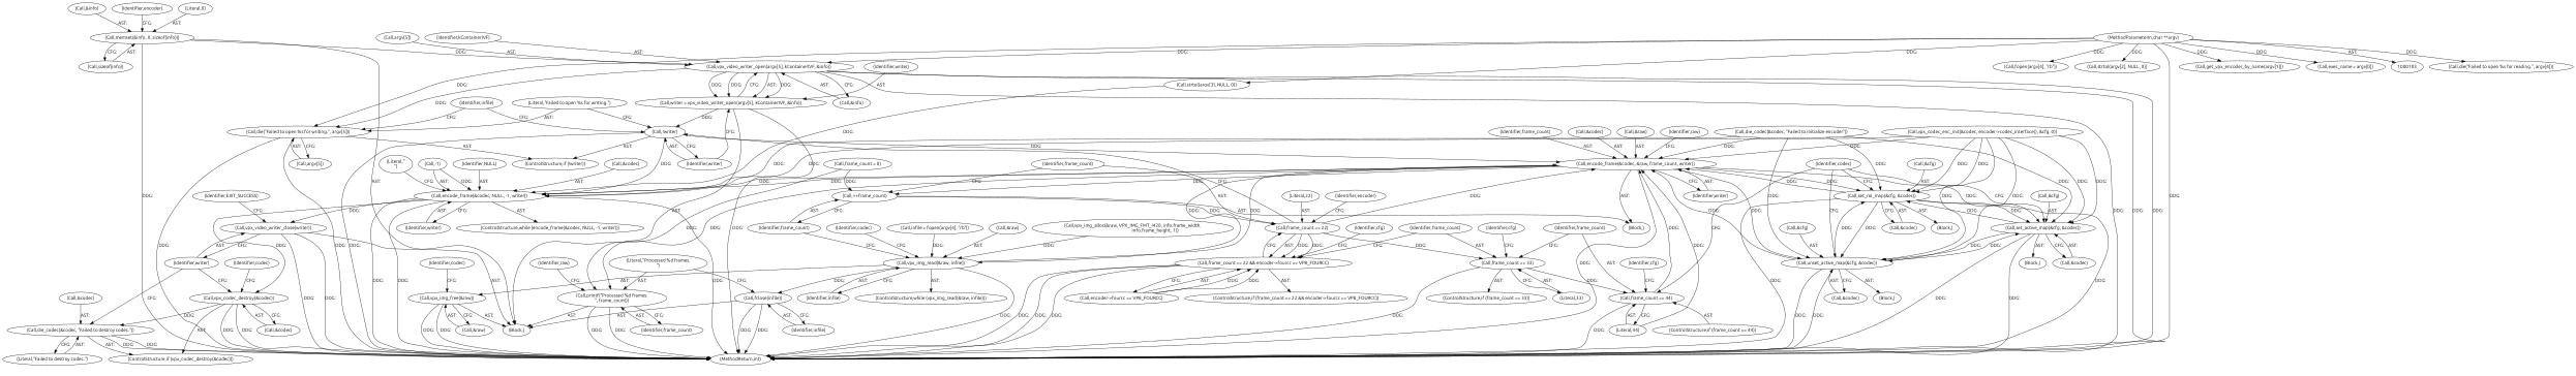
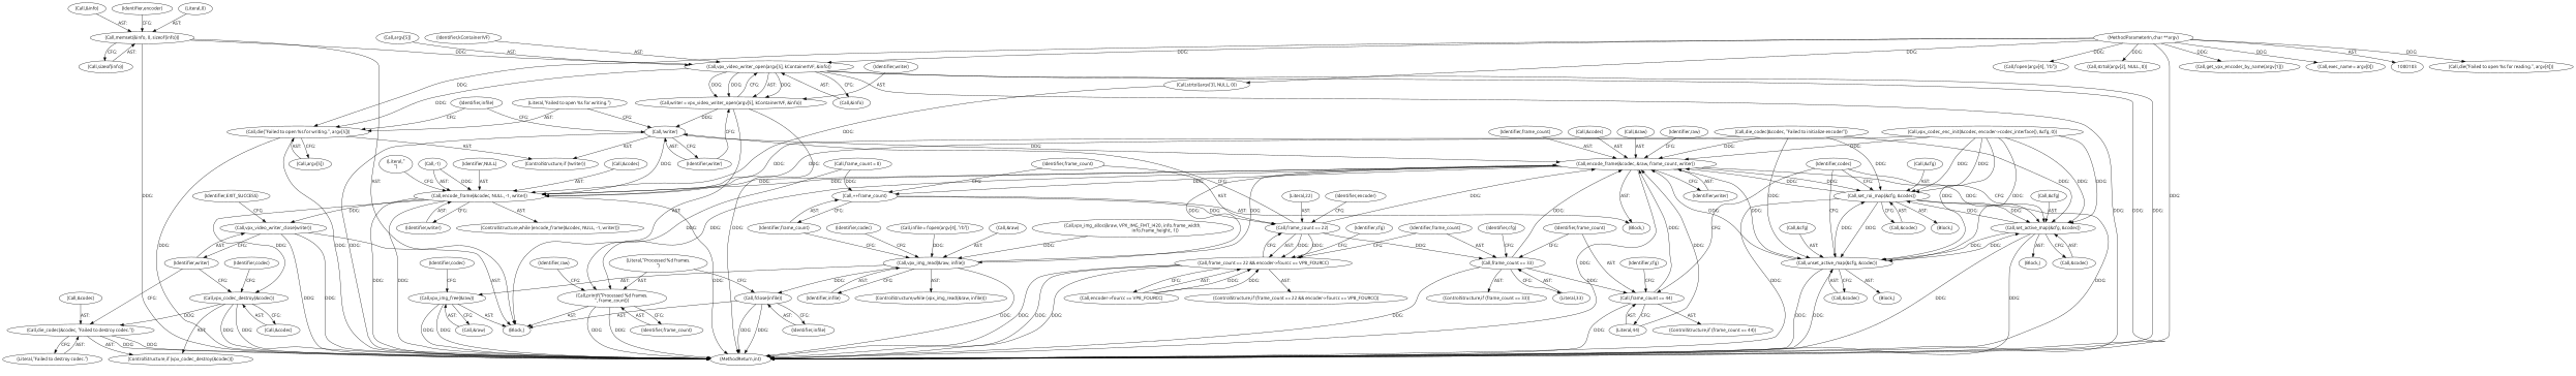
  digraph {
    fontname=Ubuntu
    node [fontname=Ubuntu]
    edge [fontname=Ubuntu]
    n1 [label="(Call,vpx_video_writer_open(argv[5], kContainerIVF, &info))"]
    n2 [label="(Call,writer = vpx_video_writer_open(argv[5], kContainerIVF, &info))"]
    n3 [label="(Call,die(\"Failed to open %s for writing.\", argv[5]))"]
    n4 [label="(MethodReturn,int)"]
    n5 [label="(Call,&info)"]
    n6 [label="(Block,)"]
    n7 [label="(Call,!writer)"]
    n8 [label="(ControlStructure,if (!writer))"]
    n9 [label="(Call,argv[5])"]
    n10 [label="(MethodParameterIn,char **argv)"]
    n11 [label="(Call,die(\"Failed to open %s for reading.\", argv[4]))"]
    n12 [label="(Call,fopen(argv[4], \"rb\"))"]
    n13 [label="(Call,strtol(argv[2], NULL, 0))"]
    n14 [label="(Call,strtol(argv[3], NULL, 0))"]
    n15 [label="(Call,get_vpx_encoder_by_name(argv[1]))"]
    n16 [label="(Call,exec_name = argv[0])"]
    1000103
    n18 [label="(Call,encode_frame(&codec, NULL, -1, writer))"]
    n19 [label="(Call,memset(&info, 0, sizeof(info)))"]
    n20 [label="(Call,sizeof(info))"]
    n21 [label="(Call,encode_frame(&codec, &raw, frame_count, writer))"]
    n22 [label="(Identifier,writer)"]
    n23 [label="(Call,vpx_img_read(&raw, infile))"]
    n24 [label="(Call,++frame_count)"]
    n25 [label="(Call,set_roi_map(&cfg, &codec))"]
    n26 [label="(Call,set_active_map(&cfg, &codec))"]
    n27 [label="(Call,unset_active_map(&cfg, &codec))"]
    n28 [label="(Call,printf(\"Processed %d frames.\n\", frame_count))"]
    n29 [label="(Identifier,writer)"]
    n30 [label="(Block,)"]
    n31 [label="(Call,vpx_codec_destroy(&codec))"]
    n32 [label="(Call,vpx_video_writer_close(writer))"]
    n33 [label="(ControlStructure,while (encode_frame(&codec, NULL, -1, writer)))"]
    n34 [label="(Identifier,writer)"]
    n35 [label="(Call,fclose(infile))"]
    n36 [label="(Call,vpx_img_free(&raw))"]
    n37 [label="(Identifier,infile)"]
    n38 [label="(ControlStructure,while (vpx_img_read(&raw, infile)))"]
    n39 [label="(Call,frame_count == 22)"]
    n40 [label="(Identifier,frame_count)"]
    n41 [label="(Call,&codec)"]
    n42 [label="(Block,)"]
    n43 [label="(Call,&codec)"]
    n44 [label="(Block,)"]
    n45 [label="(Call,&codec)"]
    n46 [label="(Block,)"]
    n47 [label="(Identifier,frame_count)"]
    n48 [label="(Identifier,infile)"]
    n49 [label="(Call,&raw)"]
    n50 [label="(Call,frame_count == 22 && encoder->fourcc == VP8_FOURCC)"]
    n51 [label="(Call,frame_count == 33)"]
    n52 [label="(ControlStructure,if (frame_count == 22 && encoder->fourcc == VP8_FOURCC))"]
    n53 [label="(Call,encoder->fourcc == VP8_FOURCC)"]
    n54 [label="(Call,frame_count == 44)"]
    n55 [label="(Literal,33)"]
    n56 [label="(ControlStructure,if (frame_count == 33))"]
    n57 [label="(Literal,22)"]
    n58 [label="(ControlStructure,if (frame_count == 44))"]
    n59 [label="(Literal,44)"]
    n60 [label="(Call,die_codec(&codec, \"Failed to destroy codec.\"))"]
    n61 [label="(Call,&codec)"]
    n62 [label="(ControlStructure,if (vpx_codec_destroy(&codec)))"]
    n63 [label="(Identifier,writer)"]
    n64 [label="(Literal,\"Failed to destroy codec.\")"]
    n65 [label="(Identifier,cfg)"]
    n66 [label="(Identifier,encoder)"]
    n67 [label="(Call,&raw)"]
    n68 [label="(Call,vpx_img_alloc(&raw, VPX_IMG_FMT_I420, info.frame_width,\n                                             info.frame_height, 1))"]
    n69 [label="(Call,-1)"]
    n70 [label="(Identifier,cfg)"]
    n71 [label="(Identifier,codec)"]
    n72 [label="(Call,&cfg)"]
    n73 [label="(Call,&cfg)"]
    n74 [label="(Identifier,infile)"]
    n75 [label="(Call,&raw)"]
    n76 [label="(Call,&codec)"]
    n77 [label="(Call,&cfg)"]
    n78 [label="(Identifier,raw)"]
    n79 [label="(Call,&info)"]
    n80 [label="(Identifier,encoder)"]
    n81 [label="(Identifier,cfg)"]
    n82 [label="(Literal,\"Processed %d frames.\n\")"]
    n83 [label="(Identifier,codec)"]
    n84 [label="(Identifier,codec)"]
    n85 [label="(Identifier,raw)"]
    n86 [label="(Call,frame_count = 0)"]
    n87 [label="(Call,&codec)"]
    n88 [label="(Identifier,frame_count)"]
    n89 [label="(Identifier,frame_count)"]
    n90 [label="(Identifier,writer)"]
    n91 [label="(Call,die_codec(&codec, \"Failed to initialize encoder\"))"]
    n92 [label="(Literal,\"\n\")"]
    n93 [label="(Identifier,NULL)"]
    n94 [label="(Call,argv[5])"]
    n95 [label="(Call,&codec)"]
    n96 [label="(Identifier,EXIT_SUCCESS)"]
    n97 [label="(Identifier,kContainerIVF)"]
    n98 [label="(Literal,0)"]
    n99 [label="(Literal,\"Failed to open %s for writing.\")"]
    n100 [label="(Identifier,frame_count)"]
    n101 [label="(Call,vpx_codec_enc_init(&codec, encoder->codec_interface(), &cfg, 0))"]
    n102 [label="(Call,infile = fopen(argv[4], \"rb\"))"]
    n103 [label="(Identifier,frame_count)"]
    n104 [label="(Identifier,codec)"]
    n1 -> n2 [label="AST: "]
    n1 -> n2 [label="DDG: "]
    n1 -> n2 [label="DDG: "]
    n1 -> n2 [label="DDG: "]
    n1 -> n3 [label="DDG: "]
    n1 -> n4 [label="DDG: "]
    n1 -> n4 [label="DDG: "]
    n1 -> n4 [label="DDG: "]
    n1 -> n5 [label="CFG: "]
    n2 -> n1 [label="CFG: "]
    n2 -> n4 [label="DDG: "]
    n2 -> n6 [label="AST: "]
    n2 -> n7 [label="DDG: "]
    n3 -> n4 [label="DDG: "]
    n3 -> n4 [label="DDG: "]
    n3 -> n8 [label="AST: "]
    n3 -> n9 [label="CFG: "]
    n5 -> n1 [label="AST: "]
    n7 -> n4 [label="DDG: "]
    n7 -> n8 [label="AST: "]
    n7 -> n18 [label="DDG: "]
    n7 -> n21 [label="DDG: "]
    n7 -> n22 [label="CFG: "]
    n9 -> n3 [label="AST: "]
    n10 -> n1 [label="DDG: "]
    n10 -> n3 [label="DDG: "]
    n10 -> n4 [label="DDG: "]
    n10 -> n11 [label="DDG: "]
    n10 -> n12 [label="DDG: "]
    n10 -> n13 [label="DDG: "]
    n10 -> n14 [label="DDG: "]
    n10 -> n15 [label="DDG: "]
    n10 -> n16 [label="DDG: "]
    n10 -> 1000103 [label="AST: "]
    n14 -> n18 [label="DDG: "]
    n18 -> n4 [label="DDG: "]
    n18 -> n4 [label="DDG: "]
    n18 -> n4 [label="DDG: "]
    n18 -> n31 [label="DDG: "]
    n18 -> n32 [label="DDG: "]
    n18 -> n33 [label="AST: "]
    n18 -> n34 [label="CFG: "]
    n19 -> n1 [label="DDG: "]
    n19 -> n4 [label="DDG: "]
    n19 -> n6 [label="AST: "]
    n19 -> n20 [label="CFG: "]
    n20 -> n19 [label="AST: "]
    n21 -> n4 [label="DDG: "]
    n21 -> n18 [label="DDG: "]
    n21 -> n18 [label="DDG: "]
    n21 -> n23 [label="DDG: "]
    n21 -> n24 [label="DDG: "]
    n21 -> n25 [label="DDG: "]
    n21 -> n26 [label="DDG: "]
    n21 -> n27 [label="DDG: "]
    n21 -> n28 [label="DDG: "]
    n21 -> n29 [label="CFG: "]
    n21 -> n30 [label="AST: "]
    n22 -> n2 [label="CFG: "]
    n22 -> n7 [label="AST: "]
    n23 -> n4 [label="DDG: "]
    n23 -> n21 [label="DDG: "]
    n23 -> n35 [label="DDG: "]
    n23 -> n36 [label="AST: "]
    n23 -> n37 [label="CFG: "]
    n23 -> n38 [label="AST: "]
    n24 -> n30 [label="AST: "]
    n24 -> n39 [label="DDG: "]
    n24 -> n40 [label="CFG: "]
    n25 -> n4 [label="DDG: "]
    n25 -> n4 [label="DDG: "]
    n25 -> n21 [label="DDG: "]
    n25 -> n26 [label="DDG: "]
    n25 -> n27 [label="DDG: "]
    n25 -> n41 [label="CFG: "]
    n25 -> n42 [label="AST: "]
    n26 -> n4 [label="DDG: "]
    n26 -> n4 [label="DDG: "]
    n26 -> n25 [label="DDG: "]
    n26 -> n27 [label="DDG: "]
    n26 -> n43 [label="CFG: "]
    n26 -> n44 [label="AST: "]
    n27 -> n4 [label="DDG: "]
    n27 -> n4 [label="DDG: "]
    n27 -> n21 [label="DDG: "]
    n27 -> n25 [label="DDG: "]
    n27 -> n26 [label="DDG: "]
    n27 -> n45 [label="CFG: "]
    n27 -> n46 [label="AST: "]
    n28 -> n4 [label="DDG: "]
    n28 -> n4 [label="DDG: "]
    n28 -> n6 [label="AST: "]
    n28 -> n47 [label="CFG: "]
    n29 -> n21 [label="AST: "]
    n31 -> n4 [label="DDG: "]
    n31 -> n4 [label="DDG: "]
    n31 -> n60 [label="DDG: "]
    n31 -> n61 [label="CFG: "]
    n31 -> n62 [label="AST: "]
    n32 -> n4 [label="DDG: "]
    n32 -> n4 [label="DDG: "]
    n32 -> n6 [label="AST: "]
    n32 -> n63 [label="CFG: "]
    n34 -> n18 [label="AST: "]
    n35 -> n4 [label="DDG: "]
    n35 -> n4 [label="DDG: "]
    n35 -> n6 [label="AST: "]
    n35 -> n48 [label="CFG: "]
    n36 -> n4 [label="DDG: "]
    n36 -> n4 [label="DDG: "]
    n36 -> n6 [label="AST: "]
    n36 -> n49 [label="CFG: "]
    n37 -> n23 [label="AST: "]
    n39 -> n7 [label="CFG: "]
    n39 -> n21 [label="DDG: "]
    n39 -> n50 [label="AST: "]
    n39 -> n50 [label="DDG: "]
    n39 -> n50 [label="DDG: "]
    n39 -> n51 [label="DDG: "]
    n40 -> n23 [label="CFG: "]
    n40 -> n24 [label="AST: "]
    n41 -> n25 [label="AST: "]
    n43 -> n26 [label="AST: "]
    n45 -> n27 [label="AST: "]
    n47 -> n28 [label="AST: "]
    n48 -> n35 [label="AST: "]
    n49 -> n36 [label="AST: "]
    n50 -> n4 [label="DDG: "]
    n50 -> n4 [label="DDG: "]
    n50 -> n4 [label="DDG: "]
    n50 -> n39 [label="CFG: "]
    n50 -> n52 [label="AST: "]
    n50 -> n53 [label="CFG: "]
    n51 -> n4 [label="DDG: "]
+   n51 -> n21 [label="DDG: "]
    n51 -> n54 [label="DDG: "]
    n51 -> n55 [label="CFG: "]
    n51 -> n56 [label="AST: "]
    n53 -> n50 [label="AST: "]
    n53 -> n50 [label="DDG: "]
    n53 -> n50 [label="DDG: "]
    n54 -> n4 [label="DDG: "]
    n54 -> n21 [label="DDG: "]
-   n58 -> n54 [label="AST: "]
+   n54 -> n58 [label="AST: "]
    n54 -> n59 [label="CFG: "]
    n55 -> n51 [label="AST: "]
    n57 -> n39 [label="AST: "]
    n59 -> n21 [label="DDG: "]
    n59 -> n54 [label="AST: "]
    n60 -> n4 [label="DDG: "]
    n60 -> n4 [label="DDG: "]
    n60 -> n62 [label="AST: "]
    n60 -> n64 [label="CFG: "]
    n61 -> n31 [label="AST: "]
    n63 -> n31 [label="CFG: "]
    n63 -> n32 [label="AST: "]
    n63 -> n60 [label="CFG: "]
    n64 -> n60 [label="AST: "]
    n65 -> n51 [label="CFG: "]
    n66 -> n39 [label="CFG: "]
    n67 -> n23 [label="AST: "]
    n68 -> n23 [label="DDG: "]
    n69 -> n18 [label="AST: "]
    n69 -> n18 [label="DDG: "]
    n70 -> n50 [label="CFG: "]
    n71 -> n25 [label="CFG: "]
    n71 -> n26 [label="CFG: "]
    n71 -> n27 [label="CFG: "]
    n71 -> n54 [label="CFG: "]
    n72 -> n27 [label="AST: "]
    n73 -> n25 [label="AST: "]
    n74 -> n3 [label="CFG: "]
    n74 -> n7 [label="CFG: "]
    n75 -> n21 [label="AST: "]
    n76 -> n18 [label="AST: "]
    n77 -> n26 [label="AST: "]
    n78 -> n21 [label="CFG: "]
    n79 -> n19 [label="AST: "]
    n80 -> n19 [label="CFG: "]
    n81 -> n54 [label="CFG: "]
    n82 -> n28 [label="AST: "]
    n82 -> n35 [label="CFG: "]
    n83 -> n36 [label="CFG: "]
    n84 -> n23 [label="CFG: "]
    n85 -> n28 [label="CFG: "]
    n86 -> n24 [label="DDG: "]
    n86 -> n28 [label="DDG: "]
    n87 -> n60 [label="AST: "]
    n88 -> n50 [label="CFG: "]
    n88 -> n51 [label="AST: "]
    n89 -> n21 [label="AST: "]
    n90 -> n2 [label="AST: "]
    n91 -> n18 [label="DDG: "]
    n91 -> n21 [label="DDG: "]
    n91 -> n25 [label="DDG: "]
    n91 -> n26 [label="DDG: "]
    n91 -> n27 [label="DDG: "]
    n92 -> n18 [label="CFG: "]
    n93 -> n18 [label="AST: "]
    n94 -> n1 [label="AST: "]
    n95 -> n21 [label="AST: "]
    n96 -> n32 [label="CFG: "]
    n97 -> n1 [label="AST: "]
    n98 -> n19 [label="AST: "]
    n99 -> n3 [label="AST: "]
    n99 -> n7 [label="CFG: "]
    n100 -> n24 [label="CFG: "]
    n100 -> n39 [label="AST: "]
    n101 -> n18 [label="DDG: "]
    n101 -> n21 [label="DDG: "]
    n101 -> n25 [label="DDG: "]
    n101 -> n25 [label="DDG: "]
    n101 -> n26 [label="DDG: "]
    n101 -> n26 [label="DDG: "]
    n101 -> n27 [label="DDG: "]
    n101 -> n27 [label="DDG: "]
    n102 -> n23 [label="DDG: "]
    n103 -> n51 [label="CFG: "]
    n103 -> n54 [label="AST: "]
    n104 -> n31 [label="CFG: "]
  }
